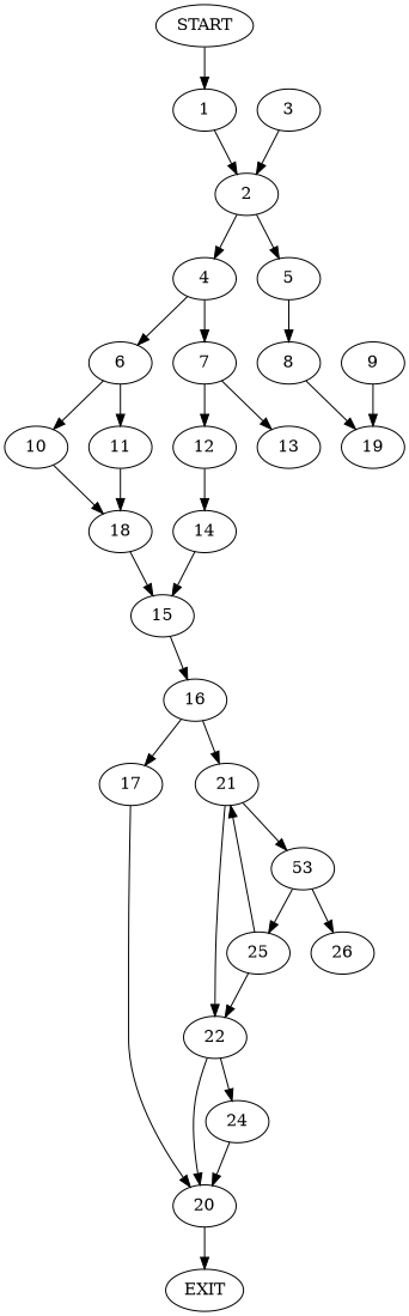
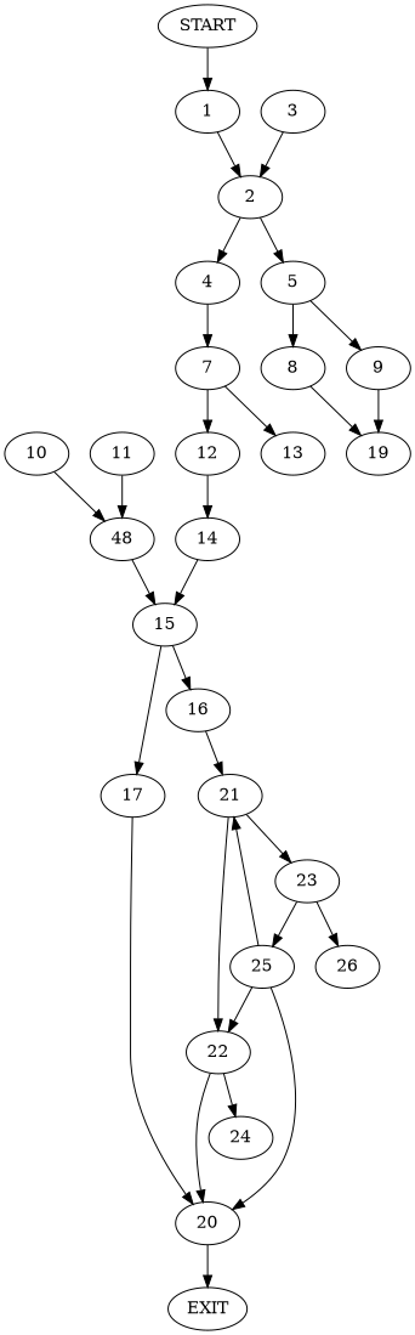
  digraph {
    n1 [label=START]
    1
    2
    n4 [label=EXIT]
    4
    5
    3
-   6
    7
    8
    9
    10
    11
    12
    13
    19
-   18
+   18 [label=48]
    14
    15
    16
    17
    21
    20
    22
-   23 [label=53]
+   23
    24
    25
    26
    n1 -> 1
    1 -> 2
    2 -> 4
    2 -> 5
-   4 -> 6
    4 -> 7
    5 -> 8
+   5 -> 9
    3 -> 2
-   6 -> 10
-   6 -> 11
    7 -> 12
    7 -> 13
    8 -> 19
    9 -> 19
    10 -> 18
    11 -> 18
    12 -> 14
    18 -> 15
    14 -> 15
    15 -> 16
-   16 -> 17
+   15 -> 17
    16 -> 21
    17 -> 20
    21 -> 22
    21 -> 23
    20 -> n4
    22 -> 20
    22 -> 24
    23 -> 25
    23 -> 26
-   24 -> 20
+   25 -> 20
    25 -> 21
    25 -> 22
  }
